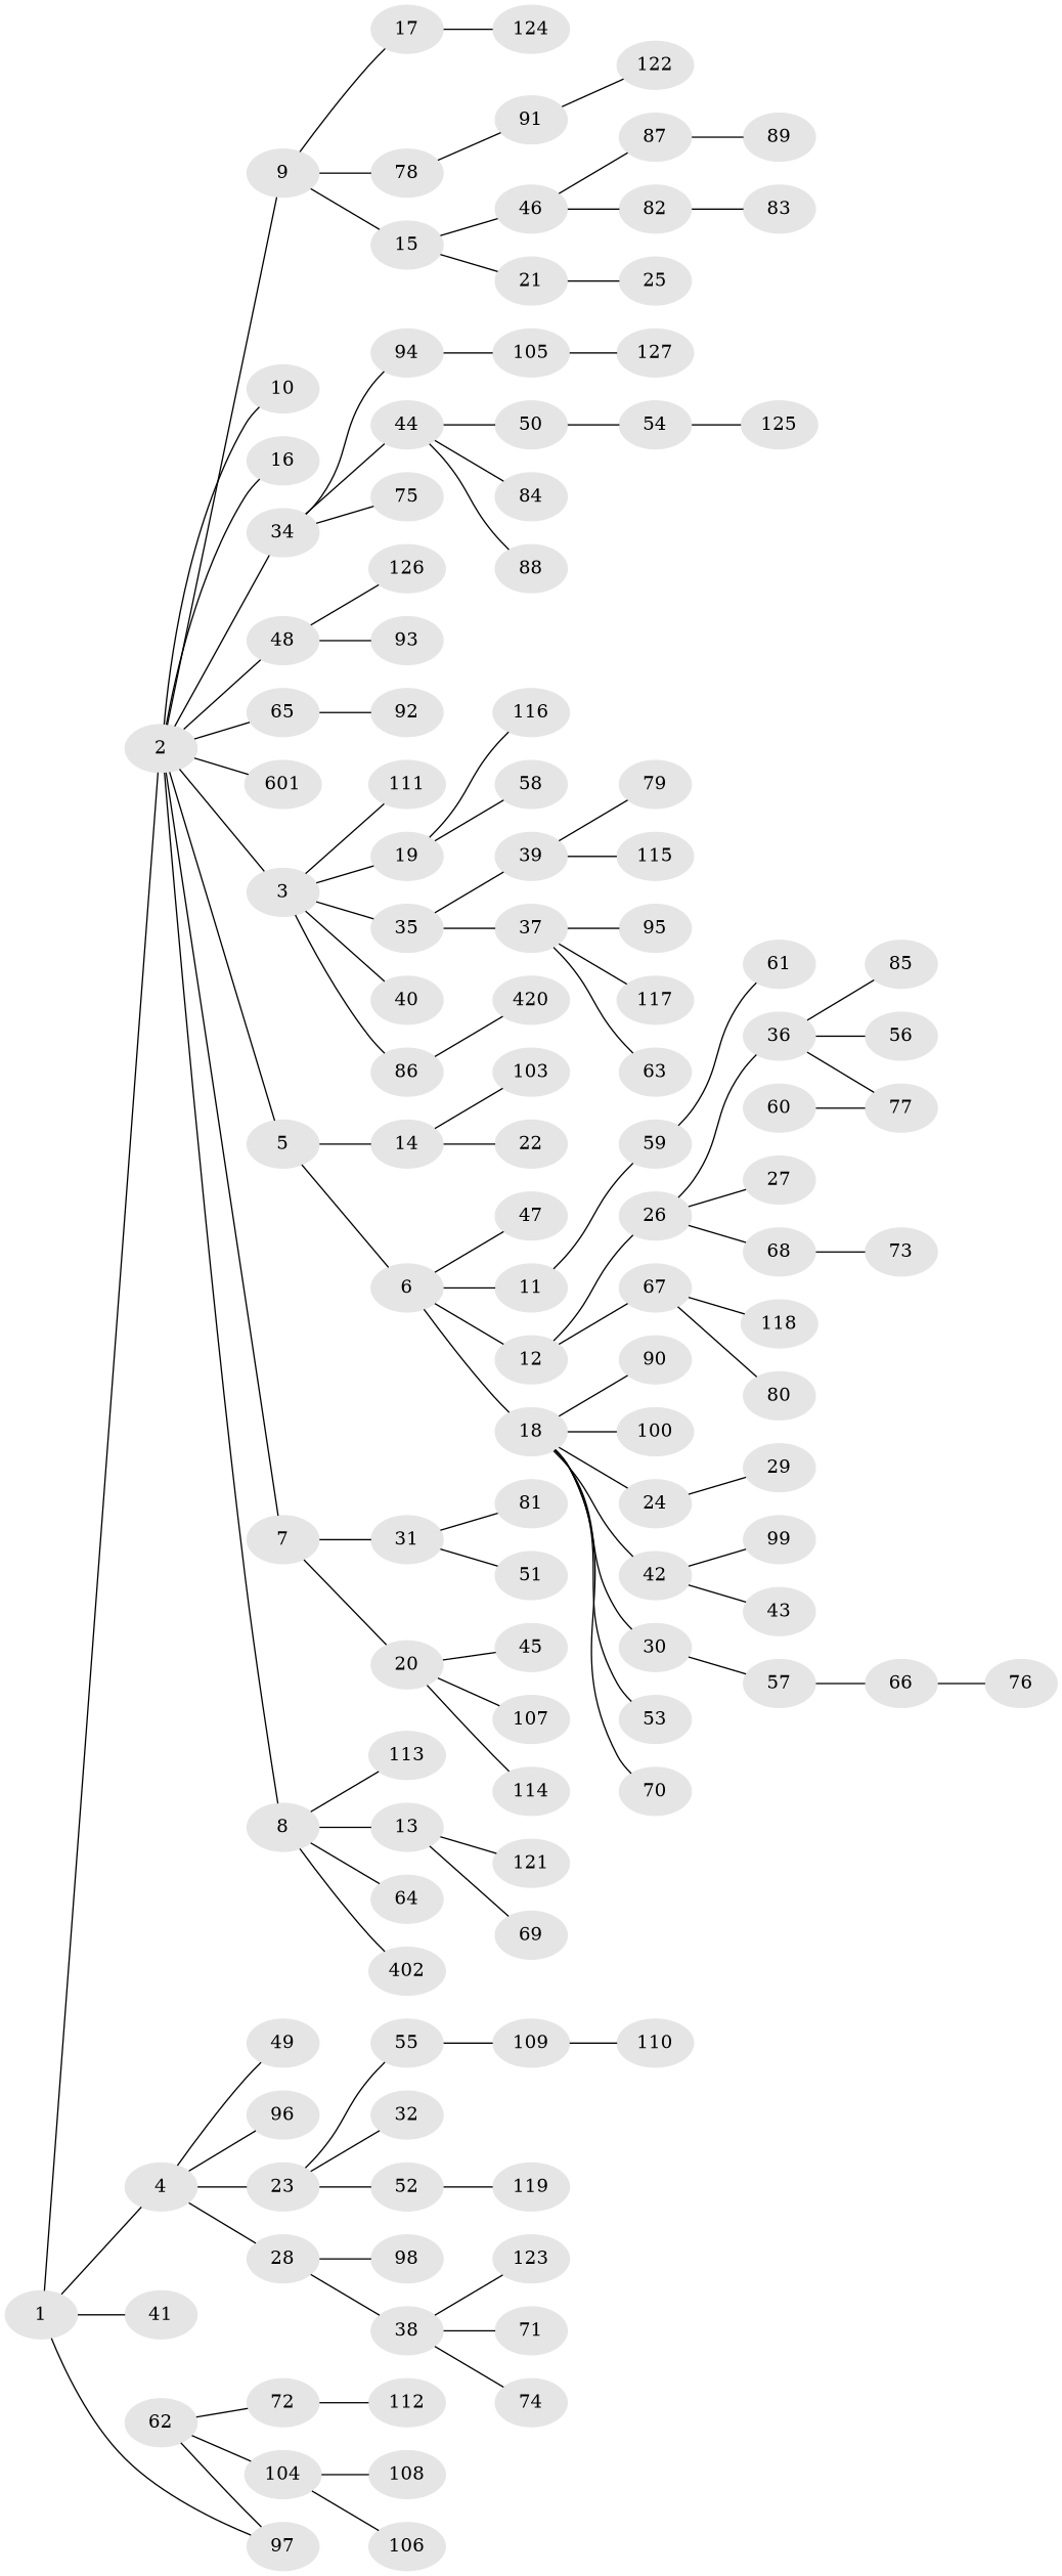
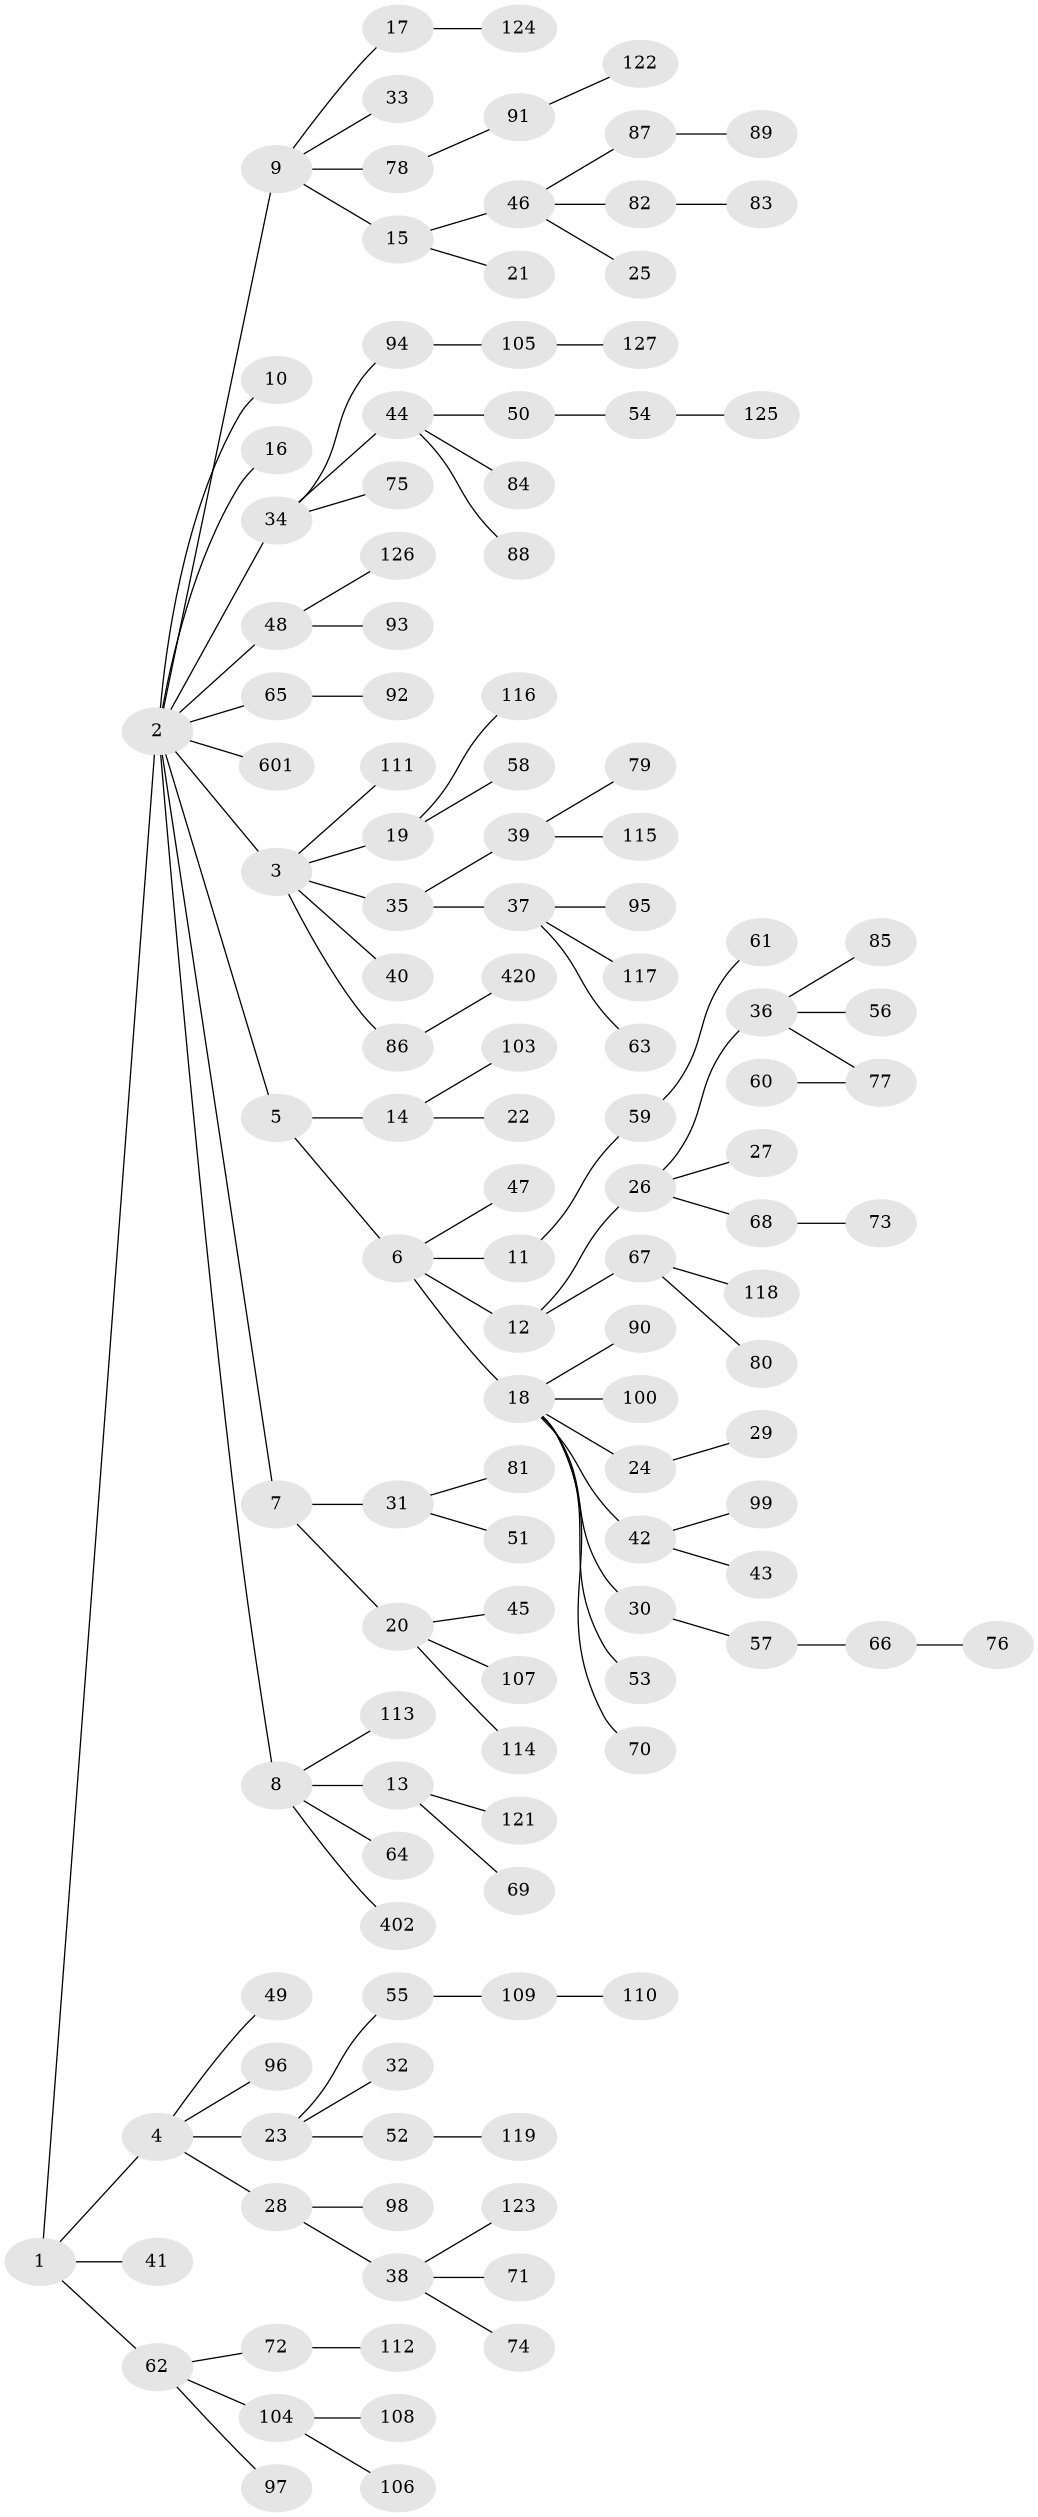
  graph {
    rankdir=LR
    node [color=gray90 style=filled]
    1
    2
    4
    41
    62
    3
    5
    7
    8
    9
    10
    16
    34
    48
    65
    n16 [label=601]
    23
    28
    49
    96
    72
    97
    104
    19
    35
    40
    86
    111
    6
    14
    20
    31
    13
    64
    n35 [label=402]
    113
    15
    17
+   33
    78
    44
    75
    94
    93
    126
    92
    58
    116
    37
    39
    n51 [label=420]
    32
    52
    55
    38
    98
    11
    12
    18
    47
    22
    103
    59
    26
    67
    24
    30
    42
    53
    70
    90
    100
    45
    107
    114
    51
    81
    69
    121
    21
    46
    124
    91
    61
    27
    36
    68
    80
    118
    25
    82
    87
    29
    57
    43
    99
    119
    109
    56
    85
    77
    73
    71
    74
    123
    66
    50
    84
    88
    105
    63
    95
    117
    79
    115
    60
    54
    83
    89
    125
    110
    76
    112
    106
    108
    122
    127
    1 -- 2
    1 -- 4
    1 -- 41
-   1 -- 97
+   1 -- 62
    2 -- 3
    2 -- 5
    2 -- 7
    2 -- 8
    2 -- 9
    2 -- 10
    2 -- 16
    2 -- 34
    2 -- 48
    2 -- 65
    2 -- n16
    4 -- 23
    4 -- 28
    4 -- 49
    4 -- 96
    62 -- 72
    62 -- 97
    62 -- 104
    3 -- 19
    3 -- 35
    3 -- 40
    3 -- 86
    3 -- 111
    5 -- 6
    5 -- 14
    7 -- 20
    7 -- 31
    8 -- 13
    8 -- 64
    8 -- n35
    8 -- 113
    9 -- 15
    9 -- 17
+   9 -- 33
    9 -- 78
    34 -- 44
    34 -- 75
    34 -- 94
    48 -- 93
    48 -- 126
    65 -- 92
    23 -- 32
    23 -- 52
    23 -- 55
    28 -- 38
    28 -- 98
    72 -- 112
    104 -- 106
    104 -- 108
    19 -- 58
    19 -- 116
    35 -- 37
    35 -- 39
    86 -- n51
    6 -- 11
    6 -- 12
    6 -- 18
    6 -- 47
    14 -- 22
    14 -- 103
    20 -- 45
    20 -- 107
    20 -- 114
    31 -- 51
    31 -- 81
    13 -- 69
    13 -- 121
    15 -- 21
    15 -- 46
    17 -- 124
    78 -- 91
    44 -- 50
    44 -- 84
    44 -- 88
    94 -- 105
    37 -- 63
    37 -- 95
    37 -- 117
    39 -- 79
    39 -- 115
    52 -- 119
    55 -- 109
    38 -- 71
    38 -- 74
    38 -- 123
    11 -- 59
    12 -- 26
    12 -- 67
    18 -- 24
    18 -- 30
    18 -- 42
    18 -- 53
    18 -- 70
    18 -- 90
    18 -- 100
    59 -- 61
    26 -- 27
    26 -- 36
    26 -- 68
    67 -- 80
    67 -- 118
    24 -- 29
    30 -- 57
    42 -- 43
    42 -- 99
-   21 -- 25
+   46 -- 25
    46 -- 82
    46 -- 87
    91 -- 122
    36 -- 56
    36 -- 85
    36 -- 77
    68 -- 73
    82 -- 83
    87 -- 89
    57 -- 66
    109 -- 110
    66 -- 76
    50 -- 54
    105 -- 127
    60 -- 77
    54 -- 125
  }
